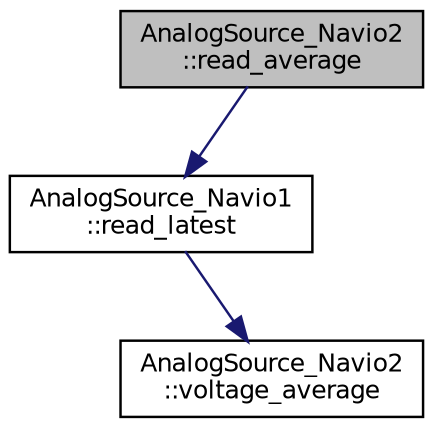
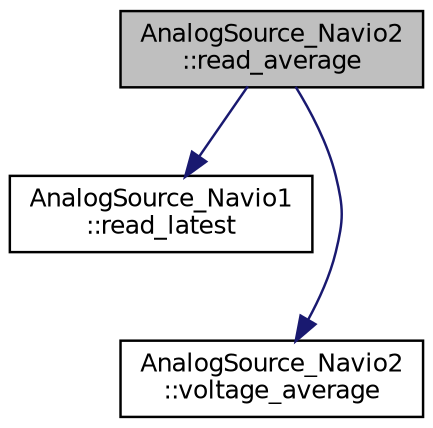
  digraph {
    rankdir=TB
    node [color=black fillcolor=white fontname=Helvetica fontsize=10 shape=record style=filled]
    edge [color=midnightblue fontname=Helvetica fontsize=10 labelfontname=Helvetica labelfontsize=10 style=solid]
    n1 [fillcolor=grey75 fontcolor=black height=0.2 label="AnalogSource_Navio2\l::read_average" width=0.4]
    n2 [height=0.2 label="AnalogSource_Navio1\l::read_latest" width=0.4]
    n3 [height=0.2 label="AnalogSource_Navio2\l::voltage_average" width=0.4]
    n1 -> n2
-   n2 -> n3
+   n1 -> n3
  }
